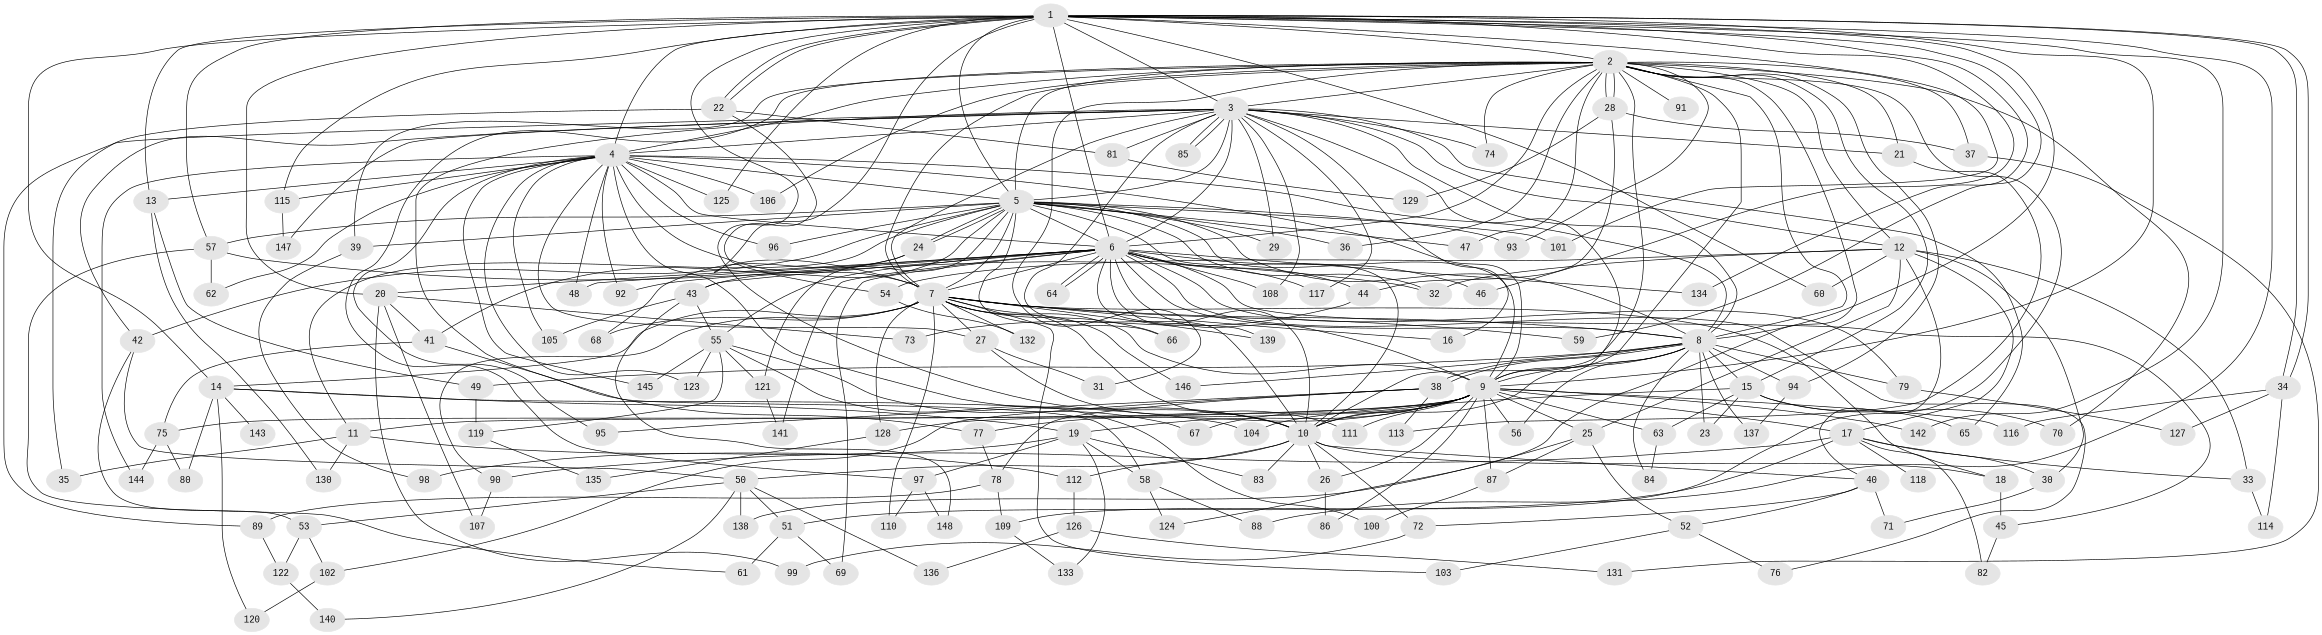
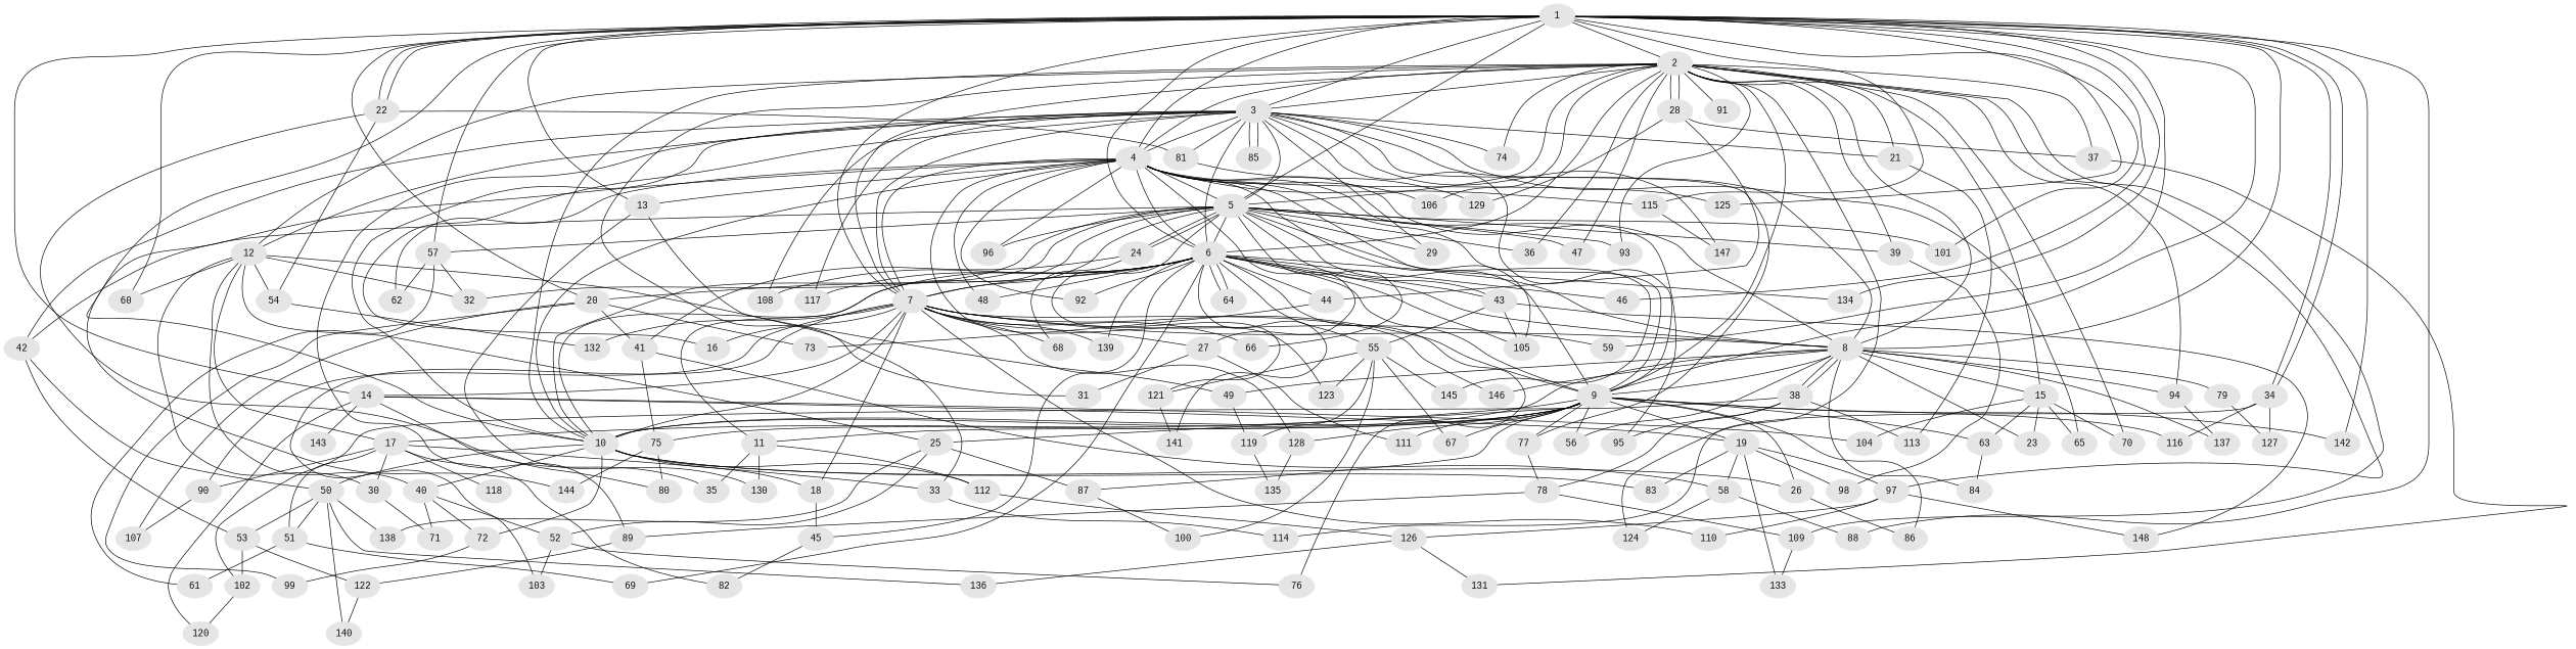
  graph {
    fontname="Liberation Mono"
    node [color=gray90 fontname="Liberation Mono" style=filled]
    edge [fontname="Liberation Mono"]
    1
    2
    3
    4
    5
    6
    7
    8
    9
    10
    13
    14
    20
    22
    34
    46
    57
    59
    60
    88
    101
    115
    125
    134
    142
    12
    15
    21
    28
    31
    36
    37
    39
    47
    70
    74
    91
    93
    94
    97
    106
    109
    124
    16
    29
    42
    65
    77
    81
    85
    89
    108
    117
    147
    27
    48
    62
    92
    95
    96
    105
    123
    144
    145
    11
    24
    32
    43
    66
    121
    44
    45
    55
    64
    69
    76
    79
    139
    141
    18
    68
    90
    103
    110
    128
    132
    146
    23
    38
    49
    56
    84
    137
    17
    19
    25
    26
    63
    67
    75
    86
    87
    111
    116
    40
    50
    72
    83
    112
    130
    80
    104
    120
    143
    41
    73
    99
    107
    35
    54
    114
    127
    61
    30
    33
    113
    129
    131
    98
    148
    126
    133
    53
    78
    122
    82
    119
    100
    135
    102
    118
    51
    58
    52
    138
    71
    136
    140
    1 -- 2
    1 -- 3
    1 -- 4
    1 -- 5
    1 -- 6
    1 -- 7
    1 -- 8
    1 -- 9
    1 -- 10
    1 -- 13
    1 -- 14
    1 -- 20
    1 -- 22
    1 -- 22
    1 -- 34
    1 -- 34
    1 -- 46
    1 -- 57
    1 -- 59
    1 -- 60
    1 -- 88
    1 -- 101
    1 -- 115
    1 -- 125
    1 -- 134
    1 -- 142
    2 -- 3
    2 -- 4
    2 -- 5
    2 -- 6
    2 -- 7
    2 -- 8
    2 -- 9
    2 -- 10
    2 -- 12
    2 -- 15
    2 -- 21
    2 -- 28
    2 -- 28
    2 -- 31
    2 -- 36
    2 -- 37
    2 -- 39
    2 -- 47
    2 -- 70
    2 -- 74
    2 -- 91
    2 -- 93
    2 -- 94
    2 -- 97
    2 -- 106
    2 -- 109
    2 -- 124
    3 -- 4
    3 -- 5
    3 -- 6
    3 -- 7
    3 -- 8
    3 -- 9
    3 -- 10
    3 -- 12
    3 -- 21
    3 -- 74
    3 -- 16
    3 -- 29
    3 -- 42
    3 -- 65
    3 -- 77
    3 -- 81
    3 -- 85
    3 -- 85
    3 -- 89
    3 -- 108
    3 -- 117
    3 -- 147
    4 -- 5
    4 -- 6
    4 -- 7
    4 -- 8
    4 -- 9
    4 -- 10
    4 -- 13
    4 -- 115
    4 -- 125
    4 -- 106
    4 -- 27
    4 -- 48
    4 -- 62
    4 -- 92
    4 -- 95
    4 -- 96
    4 -- 105
    4 -- 123
    4 -- 144
    4 -- 145
    5 -- 6
    5 -- 7
    5 -- 8
    5 -- 9
    5 -- 10
    5 -- 57
    5 -- 101
    5 -- 36
    5 -- 39
    5 -- 47
    5 -- 93
    5 -- 29
    5 -- 42
    5 -- 96
    5 -- 11
    5 -- 24
    5 -- 24
    5 -- 32
    5 -- 43
    5 -- 66
    5 -- 121
    6 -- 7
    6 -- 8
    6 -- 9
    6 -- 10
    6 -- 20
    6 -- 46
    6 -- 134
    6 -- 108
    6 -- 117
    6 -- 48
    6 -- 92
    6 -- 43
    6 -- 44
    6 -- 45
    6 -- 55
    6 -- 64
    6 -- 64
    6 -- 69
    6 -- 76
-   6 -- 79
+   6 -- 105
    6 -- 139
    6 -- 141
    7 -- 8
    7 -- 9
    7 -- 10
    7 -- 14
    7 -- 59
    7 -- 16
    7 -- 27
    7 -- 66
    7 -- 139
    7 -- 18
    7 -- 68
    7 -- 90
    7 -- 103
    7 -- 110
    7 -- 128
    7 -- 132
    7 -- 146
    8 -- 9
    8 -- 10
    8 -- 15
    8 -- 94
    8 -- 79
    8 -- 146
    8 -- 23
    8 -- 38
    8 -- 38
    8 -- 49
    8 -- 56
    8 -- 84
    8 -- 137
    9 -- 10
    9 -- 142
    9 -- 77
    9 -- 11
    9 -- 128
    9 -- 56
    9 -- 17
    9 -- 19
    9 -- 25
    9 -- 26
    9 -- 63
    9 -- 67
    9 -- 75
    9 -- 86
    9 -- 87
    9 -- 111
    9 -- 116
    10 -- 18
    10 -- 26
    10 -- 40
    10 -- 50
    10 -- 72
    10 -- 83
    10 -- 112
    13 -- 49
    13 -- 130
    14 -- 19
    14 -- 80
    14 -- 104
    14 -- 120
    14 -- 143
    20 -- 41
    20 -- 73
    20 -- 99
    20 -- 107
    22 -- 81
    22 -- 35
    22 -- 54
    34 -- 116
    34 -- 114
    34 -- 127
    57 -- 62
    57 -- 32
    57 -- 61
    115 -- 147
    12 -- 60
    12 -- 32
    12 -- 17
    12 -- 25
    12 -- 40
    12 -- 54
    12 -- 30
    12 -- 33
    15 -- 70
    15 -- 65
    15 -- 23
    15 -- 63
    15 -- 104
    21 -- 113
    28 -- 37
    28 -- 44
    28 -- 129
    37 -- 131
    39 -- 98
    94 -- 137
    97 -- 110
    97 -- 148
+   97 -- 126
    109 -- 133
    42 -- 50
    42 -- 53
    77 -- 78
    81 -- 129
    89 -- 122
    27 -- 31
    27 -- 111
    11 -- 112
    11 -- 130
    11 -- 35
    24 -- 68
    24 -- 41
    43 -- 105
    43 -- 55
    43 -- 148
    121 -- 141
    44 -- 73
    45 -- 82
    55 -- 123
    55 -- 145
    55 -- 121
    55 -- 67
    55 -- 119
    55 -- 100
    79 -- 127
    18 -- 45
    90 -- 107
    128 -- 135
    38 -- 95
    38 -- 113
    38 -- 78
    38 -- 102
    49 -- 119
    17 -- 90
    17 -- 30
    17 -- 33
    17 -- 82
    17 -- 118
    17 -- 51
    19 -- 97
    19 -- 83
    19 -- 98
    19 -- 133
    19 -- 58
    25 -- 87
    25 -- 52
    25 -- 138
    26 -- 86
    63 -- 84
    75 -- 144
    75 -- 80
    87 -- 100
    40 -- 72
    40 -- 52
    40 -- 71
    50 -- 53
    50 -- 51
    50 -- 138
    50 -- 136
    50 -- 140
    72 -- 99
    112 -- 126
    41 -- 75
    41 -- 58
    54 -- 132
    30 -- 71
    33 -- 114
    126 -- 131
    126 -- 136
    53 -- 122
    53 -- 102
    78 -- 109
    78 -- 89
    122 -- 140
    119 -- 135
    102 -- 120
    51 -- 69
    51 -- 61
    58 -- 88
    58 -- 124
    52 -- 76
    52 -- 103
  }
